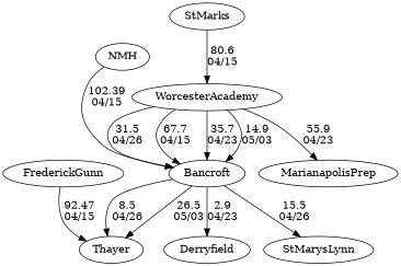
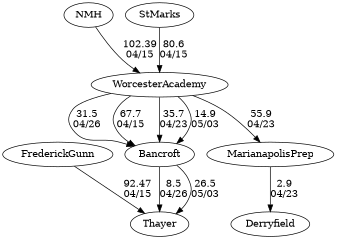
  digraph {
    edge [random=random]
    Bancroft
    Derryfield
    Thayer
-   StMarysLynn
    NMH
    FrederickGunn
    StMarks
    WorcesterAcademy
    MarianapolisPrep
-   Bancroft -> Derryfield [label="2.9\n04/23" weight=98]
+   MarianapolisPrep -> Derryfield [label="2.9\n04/23" weight=98]
    Bancroft -> Thayer [label="8.5\n04/26" weight=92]
    Bancroft -> Thayer [label="26.5\n05/03" weight=74]
-   Bancroft -> StMarysLynn [label="15.5\n04/26" weight=85]
-   NMH -> Bancroft [label="102.39\n04/15" weight=-2]
+   NMH -> WorcesterAcademy [label="102.39\n04/15" weight=-2]
    FrederickGunn -> Thayer [label="92.47\n04/15" weight=8]
    StMarks -> WorcesterAcademy [label="80.6\n04/15" weight=20]
    WorcesterAcademy -> Bancroft [label="31.5\n04/26" weight=69]
    WorcesterAcademy -> Bancroft [label="67.7\n04/15" weight=33]
    WorcesterAcademy -> Bancroft [label="35.7\n04/23" weight=65]
    WorcesterAcademy -> Bancroft [label="14.9\n05/03" weight=86]
    WorcesterAcademy -> MarianapolisPrep [label="55.9\n04/23" weight=45]
  }
